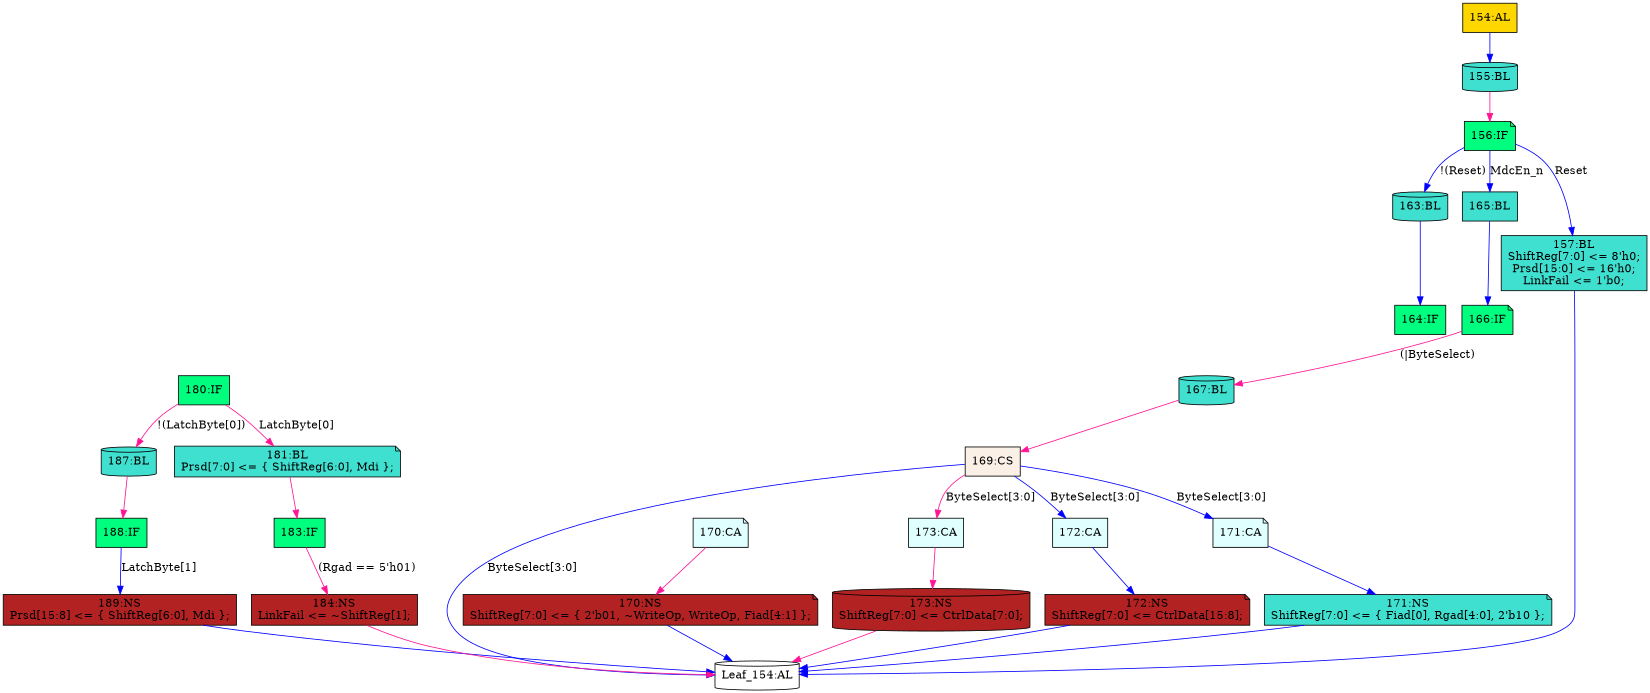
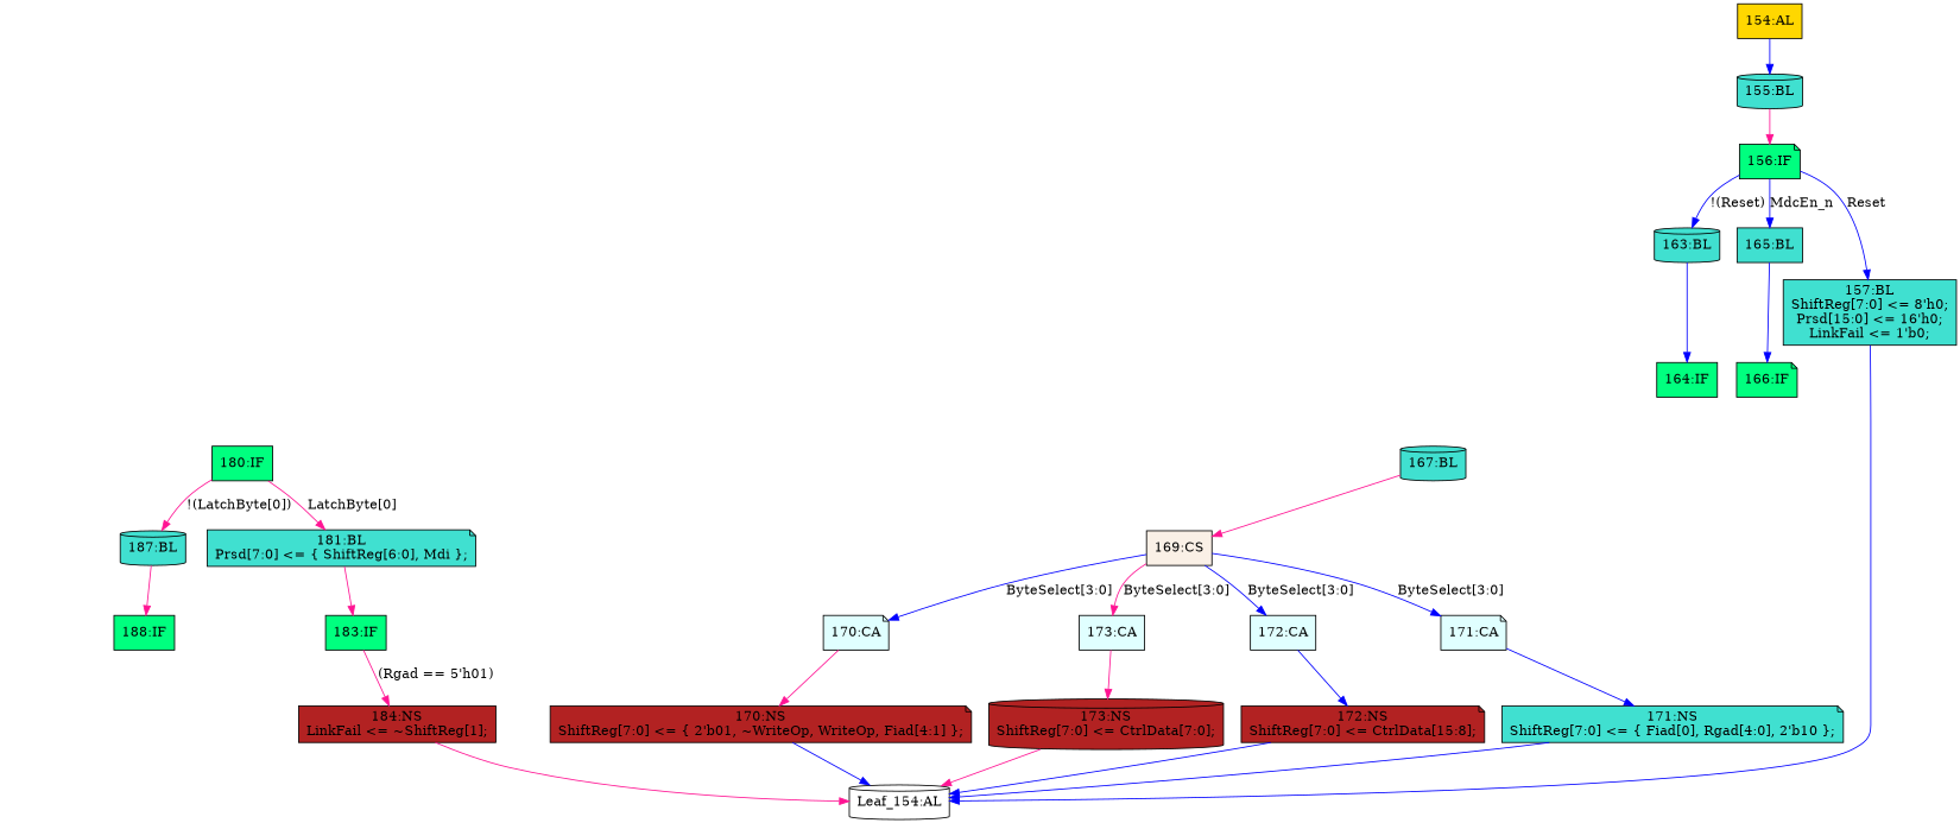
  strict digraph {
    node [fillcolor=turquoise shape=box statements="[]" style=filled typ=Block]
    edge [color=blue cond="[]" lineno=None]
    n1 [ast="<pyverilog.vparser.ast.NonblockingSubstitution object at 0x7fb89f082c90>" label="171:NS\nShiftReg[7:0] <= { Fiad[0], Rgad[4:0], 2'b10 };" shape=note statements="[<pyverilog.vparser.ast.NonblockingSubstitution object at 0x7fb89f082c90>]" typ=NonblockingSubstitution]
    n2 [def_var="['ShiftReg', 'LinkFail', 'Prsd']" label="Leaf_154:AL" shape=cylinder fillcolor="" statements="" style="" typ=""]
    n3 [ast="<pyverilog.vparser.ast.Block object at 0x7fb89f06d210>" label="163:BL" shape=cylinder]
    n4 [ast="<pyverilog.vparser.ast.IfStatement object at 0x7fb89f06d250>" fillcolor=springgreen label="164:IF" typ=IfStatement]
    n5 [ast="<pyverilog.vparser.ast.Block object at 0x7fb89f06d310>" label="165:BL"]
    n6 [ast="<pyverilog.vparser.ast.IfStatement object at 0x7fb89f06d350>" fillcolor=springgreen label="166:IF" shape=note typ=IfStatement]
    n7 [ast="<pyverilog.vparser.ast.IfStatement object at 0x7fb89f06d790>" fillcolor=springgreen label="188:IF" typ=IfStatement]
-   n8 [ast="<pyverilog.vparser.ast.NonblockingSubstitution object at 0x7fb89f06d7d0>" fillcolor=firebrick label="189:NS\nPrsd[15:8] <= { ShiftReg[6:0], Mdi };" statements="[<pyverilog.vparser.ast.NonblockingSubstitution object at 0x7fb89f06d7d0>]" typ=NonblockingSubstitution]
    n9 [ast="<pyverilog.vparser.ast.Block object at 0x7fb89f068310>" label="167:BL" shape=cylinder]
    n10 [ast="<pyverilog.vparser.ast.Case object at 0x7fb89f068450>" fillcolor=lightcyan label="170:CA" shape=note typ=Case]
    n11 [ast="<pyverilog.vparser.ast.NonblockingSubstitution object at 0x7fb89f0684d0>" fillcolor=firebrick label="170:NS\nShiftReg[7:0] <= { 2'b01, ~WriteOp, WriteOp, Fiad[4:1] };" shape=note statements="[<pyverilog.vparser.ast.NonblockingSubstitution object at 0x7fb89f0684d0>]" typ=NonblockingSubstitution]
    n12 [ast="<pyverilog.vparser.ast.Block object at 0x7fb89f058790>" label="157:BL\nShiftReg[7:0] <= 8'h0;\nPrsd[15:0] <= 16'h0;\nLinkFail <= 1'b0;" statements="[<pyverilog.vparser.ast.NonblockingSubstitution object at 0x7fb89f058250>, <pyverilog.vparser.ast.NonblockingSubstitution object at 0x7fb89f058450>, <pyverilog.vparser.ast.NonblockingSubstitution object at 0x7fb89f058650>]"]
    n13 [ast="<pyverilog.vparser.ast.NonblockingSubstitution object at 0x7fb89f068a10>" fillcolor=firebrick label="172:NS\nShiftReg[7:0] <= CtrlData[15:8];" shape=note statements="[<pyverilog.vparser.ast.NonblockingSubstitution object at 0x7fb89f068a10>]" typ=NonblockingSubstitution]
    n14 [ast="<pyverilog.vparser.ast.Always object at 0x7fb89f0587d0>" clk_sens=True fillcolor=gold label="154:AL" sens="['Clk', 'Reset']" typ=Always use_var="['Reset', 'Mdi', 'WriteOp', 'MdcEn_n', 'Fiad', 'Rgad', 'LatchByte', 'ShiftReg', 'CtrlData', 'ByteSelect']"]
    n15 [ast="<pyverilog.vparser.ast.Block object at 0x7fb89f058950>" label="155:BL" shape=cylinder]
    n16 [ast="<pyverilog.vparser.ast.IfStatement object at 0x7fb89f058990>" fillcolor=springgreen label="156:IF" shape=note typ=IfStatement]
    n17 [ast="<pyverilog.vparser.ast.Case object at 0x7fb89f068d10>" fillcolor=lightcyan label="173:CA" typ=Case]
    n18 [ast="<pyverilog.vparser.ast.NonblockingSubstitution object at 0x7fb89f068d90>" fillcolor=firebrick label="173:NS\nShiftReg[7:0] <= CtrlData[7:0];" shape=cylinder statements="[<pyverilog.vparser.ast.NonblockingSubstitution object at 0x7fb89f068d90>]" typ=NonblockingSubstitution]
    n19 [ast="<pyverilog.vparser.ast.Case object at 0x7fb89f068990>" fillcolor=lightcyan label="172:CA" typ=Case]
    n20 [ast="<pyverilog.vparser.ast.CaseStatement object at 0x7fb89f082190>" fillcolor=linen label="169:CS" typ=CaseStatement]
    n21 [ast="<pyverilog.vparser.ast.Case object at 0x7fb89f0688d0>" fillcolor=lightcyan label="171:CA" shape=note typ=Case]
    n22 [ast="<pyverilog.vparser.ast.IfStatement object at 0x7fb89f06d710>" fillcolor=springgreen label="180:IF" typ=IfStatement]
    n23 [ast="<pyverilog.vparser.ast.Block object at 0x7fb89f06d750>" label="187:BL" shape=cylinder]
    n24 [ast="<pyverilog.vparser.ast.Block object at 0x7fb89fc8cad0>" label="181:BL\nPrsd[7:0] <= { ShiftReg[6:0], Mdi };" shape=note statements="[<pyverilog.vparser.ast.NonblockingSubstitution object at 0x7fb89f06dbd0>]"]
    n25 [ast="<pyverilog.vparser.ast.IfStatement object at 0x7fb89f06df10>" fillcolor=springgreen label="183:IF" typ=IfStatement]
    n26 [ast="<pyverilog.vparser.ast.NonblockingSubstitution object at 0x7fb89f06df50>" fillcolor=firebrick label="184:NS\nLinkFail <= ~ShiftReg[1];" statements="[<pyverilog.vparser.ast.NonblockingSubstitution object at 0x7fb89f06df50>]" typ=NonblockingSubstitution]
    n1 -> n2
    n3 -> n4
    n5 -> n6
-   n6 -> n9 [color=deeppink cond="['ByteSelect']" label="(|ByteSelect)" lineno=166]
-   n7 -> n8 [cond="['LatchByte']" label="LatchByte[1]" lineno=188]
-   n8 -> n2
    n9 -> n20 [color=deeppink]
    n10 -> n11 [color=deeppink]
    n11 -> n2
    n12 -> n2
    n13 -> n2
    n14 -> n15
    n15 -> n16 [color=deeppink]
    n16 -> n3 [cond="['Reset']" label="!(Reset)" lineno=156]
    n16 -> n5 [cond="['MdcEn_n']" label=MdcEn_n lineno=164]
    n16 -> n12 [cond="['Reset']" label=Reset lineno=156]
    n17 -> n18 [color=deeppink]
    n18 -> n2 [color=deeppink]
    n19 -> n13
-   n20 -> n2 [cond="['ByteSelect']" label="ByteSelect[3:0]" lineno=169]
+   n20 -> n10 [cond="['ByteSelect']" label="ByteSelect[3:0]" lineno=169]
    n20 -> n17 [color=deeppink cond="['ByteSelect']" label="ByteSelect[3:0]" lineno=169]
    n20 -> n19 [cond="['ByteSelect']" label="ByteSelect[3:0]" lineno=169]
    n20 -> n21 [cond="['ByteSelect']" label="ByteSelect[3:0]" lineno=169]
    n21 -> n1
    n22 -> n23 [color=deeppink cond="['LatchByte']" label="!(LatchByte[0])" lineno=180]
    n22 -> n24 [color=deeppink cond="['LatchByte']" label="LatchByte[0]" lineno=180]
    n23 -> n7 [color=deeppink]
    n24 -> n25 [color=deeppink]
    n25 -> n26 [color=deeppink cond="['Rgad']" label="(Rgad == 5'h01)" lineno=183]
    n26 -> n2 [color=deeppink]
  }
